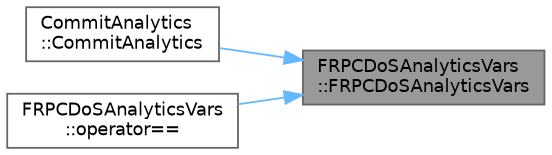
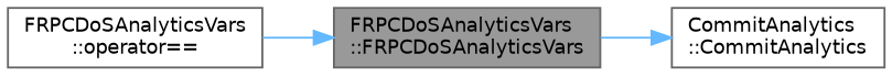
  digraph {
    rankdir=RL
    node [color=grey40 fillcolor=white fontname=Helvetica fontsize=10 shape=box style=filled]
    edge [color=steelblue1 dir=back fontname=Helvetica fontsize=10 labelfontname=Helvetica labelfontsize=10 style=solid]
    n1 [color=gray40 fillcolor=grey60 fontcolor=black height=0.2 label="FRPCDoSAnalyticsVars\l::FRPCDoSAnalyticsVars" width=0.4]
    n2 [height=0.2 label="CommitAnalytics\l::CommitAnalytics" width=0.4]
    n3 [height=0.2 label="FRPCDoSAnalyticsVars\l::operator==" width=0.4]
-   n1 -> n2
+   n2 -> n1
    n1 -> n3
  }
